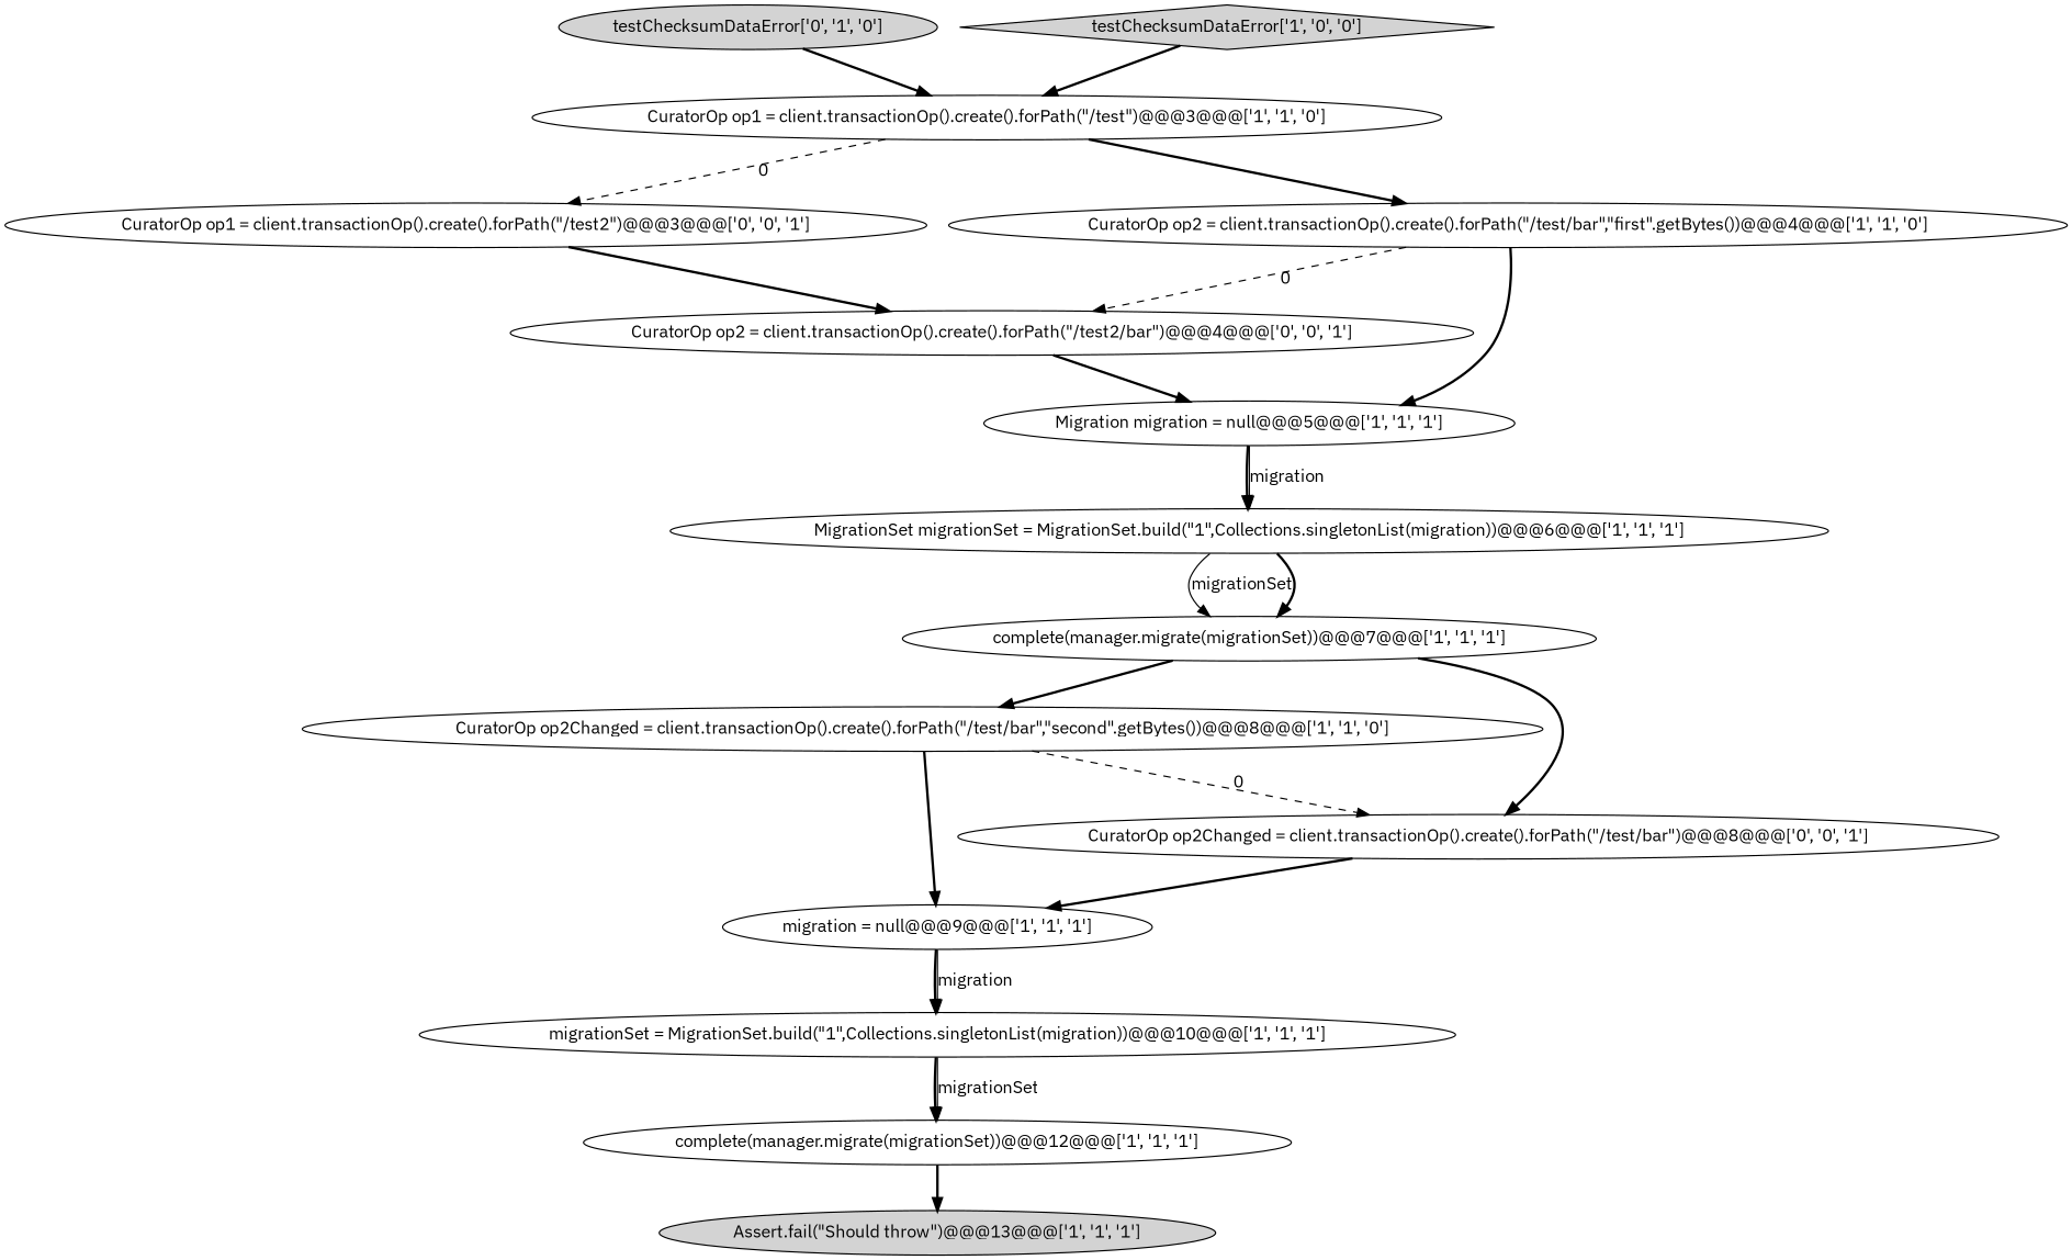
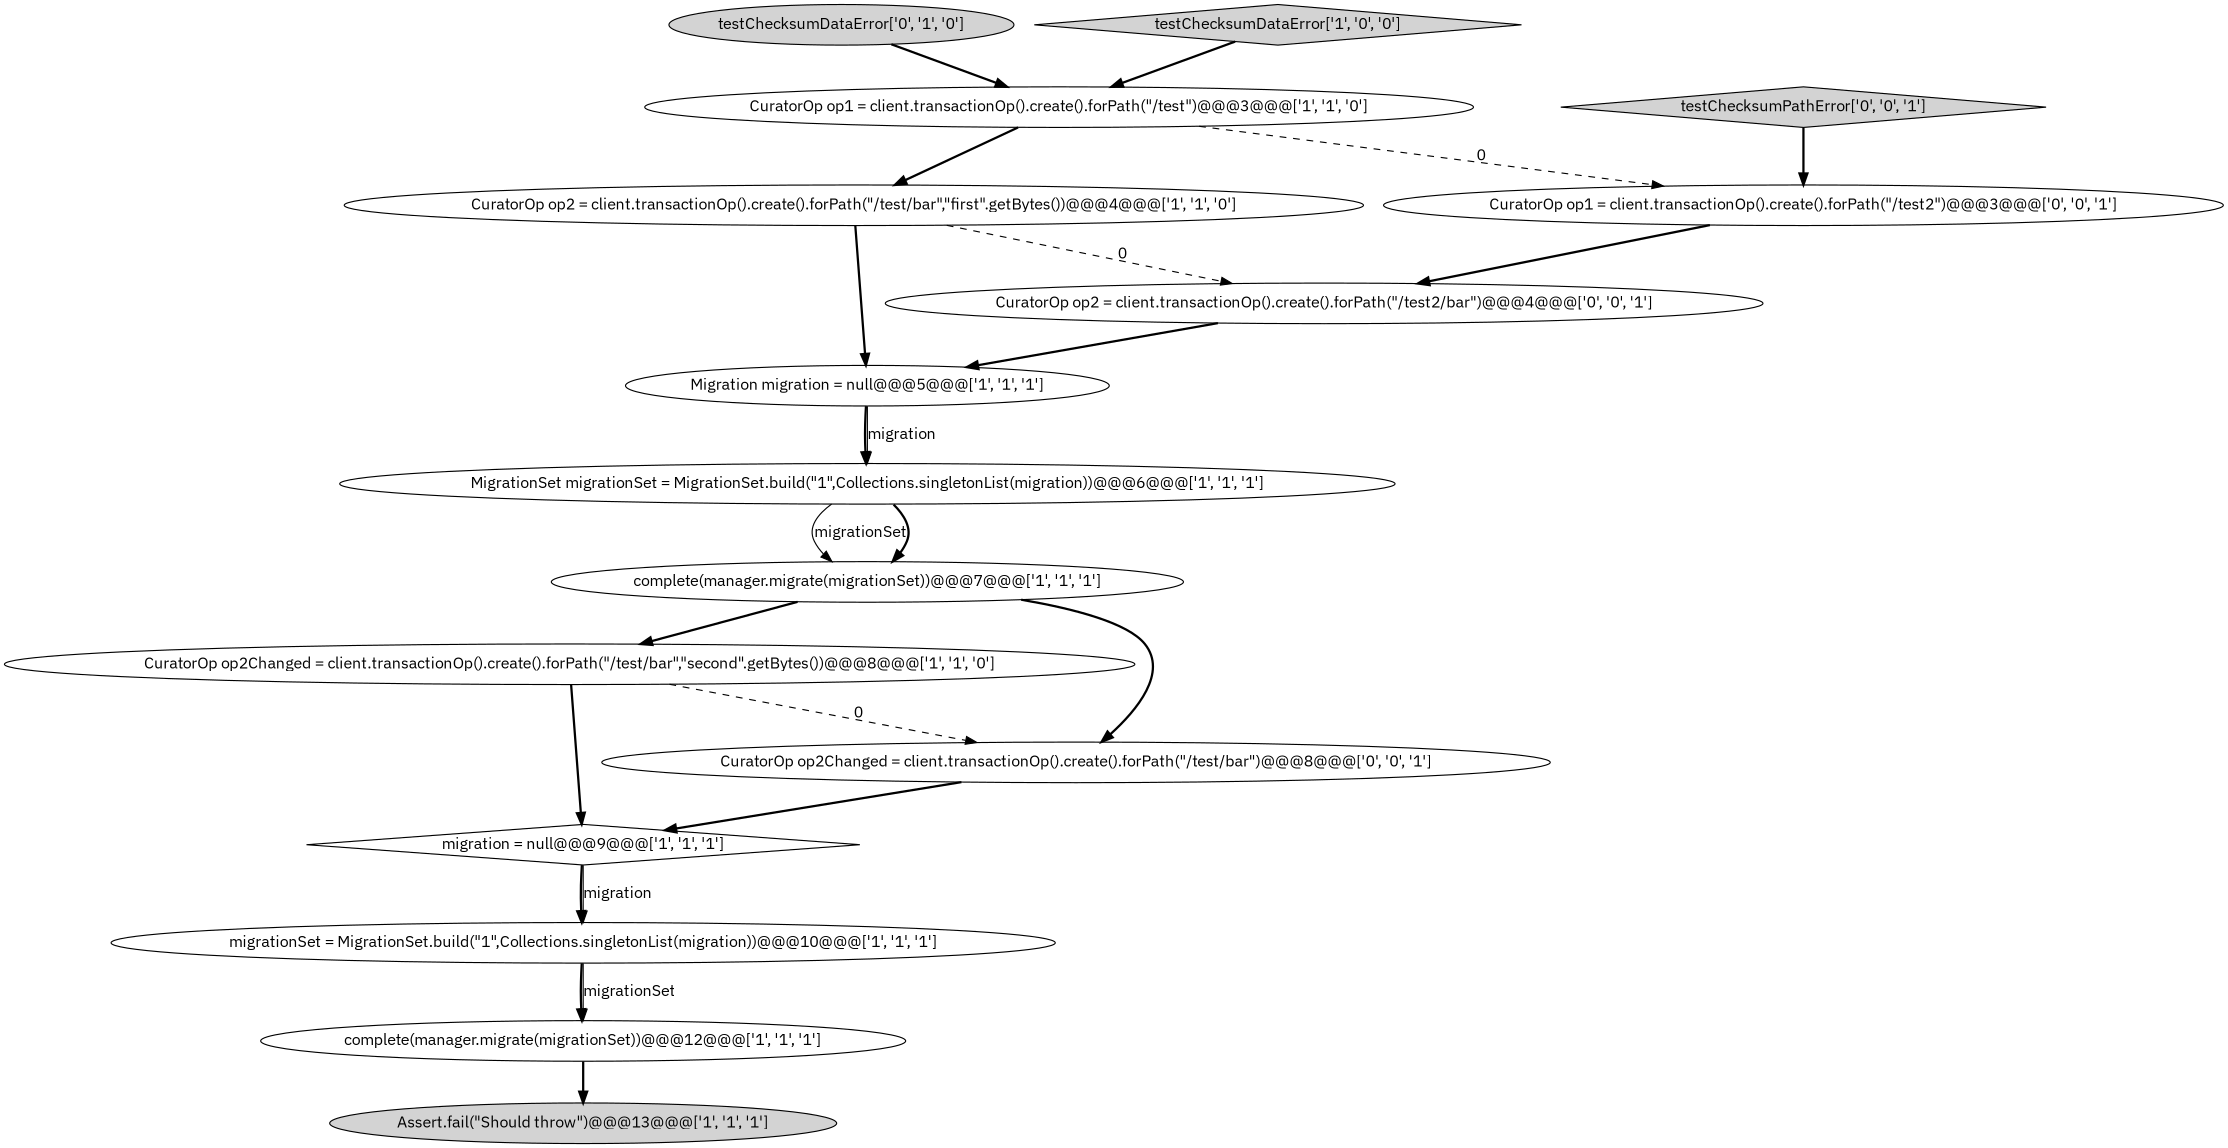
  digraph {
    fontname="IBM Plex Sans"
    node [fillcolor=white fontname="IBM Plex Sans" shape=ellipse style=filled]
    edge [fontname="IBM Plex Sans" style=bold]
    n1 [label="CuratorOp op2Changed = client.transactionOp().create().forPath(\"/test/bar\",\"second\".getBytes())@@@8@@@['1', '1', '0']"]
    n2 [label="CuratorOp op2Changed = client.transactionOp().create().forPath(\"/test/bar\")@@@8@@@['0', '0', '1']"]
-   n3 [label="migration = null@@@9@@@['1', '1', '1']"]
+   n3 [label="migration = null@@@9@@@['1', '1', '1']" shape=diamond]
    n4 [label="migrationSet = MigrationSet.build(\"1\",Collections.singletonList(migration))@@@10@@@['1', '1', '1']"]
    n5 [fillcolor=lightgray label="testChecksumDataError['0', '1', '0']"]
    n6 [label="CuratorOp op1 = client.transactionOp().create().forPath(\"/test\")@@@3@@@['1', '1', '0']"]
    n7 [label="CuratorOp op1 = client.transactionOp().create().forPath(\"/test2\")@@@3@@@['0', '0', '1']"]
    n8 [label="CuratorOp op2 = client.transactionOp().create().forPath(\"/test/bar\",\"first\".getBytes())@@@4@@@['1', '1', '0']"]
    n9 [label="MigrationSet migrationSet = MigrationSet.build(\"1\",Collections.singletonList(migration))@@@6@@@['1', '1', '1']"]
    n10 [label="complete(manager.migrate(migrationSet))@@@7@@@['1', '1', '1']"]
    n11 [fillcolor=lightgray label="Assert.fail(\"Should throw\")@@@13@@@['1', '1', '1']"]
    n12 [label="complete(manager.migrate(migrationSet))@@@12@@@['1', '1', '1']"]
    n13 [label="CuratorOp op2 = client.transactionOp().create().forPath(\"/test2/bar\")@@@4@@@['0', '0', '1']"]
    n14 [label="Migration migration = null@@@5@@@['1', '1', '1']"]
+   n15 [fillcolor=lightgray label="testChecksumPathError['0', '0', '1']" shape=diamond]
    n16 [fillcolor=lightgray label="testChecksumDataError['1', '0', '0']" shape=diamond]
    n1 -> n2 [label=0 style=dashed]
    n1 -> n3
    n2 -> n3
    n3 -> n4
    n3 -> n4 [label=migration style=solid]
    n4 -> n12
    n4 -> n12 [label=migrationSet style=solid]
    n5 -> n6
    n6 -> n7 [label=0 style=dashed]
    n6 -> n8
    n7 -> n13
    n8 -> n13 [label=0 style=dashed]
    n8 -> n14
    n9 -> n10 [label=migrationSet style=solid]
    n9 -> n10
    n10 -> n1
    n10 -> n2
    n12 -> n11
    n13 -> n14
    n14 -> n9
    n14 -> n9 [label=migration style=solid]
+   n15 -> n7
    n16 -> n6
  }
